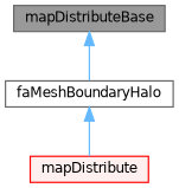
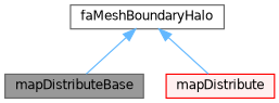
  digraph {
    node [color=gray40 fontname=Helvetica fontsize=10 shape=box style=filled]
    edge [color=steelblue1 dir=back fontname=Helvetica fontsize=10 labelfontname=Helvetica labelfontsize=10 style=solid]
    n1 [fillcolor=grey60 fontcolor=black height=0.2 label=mapDistributeBase width=0.4]
    n2 [fillcolor=white height=0.2 label=faMeshBoundaryHalo width=0.4]
    n3 [color=red fillcolor="#FFF0F0" height=0.2 label=mapDistribute width=0.4]
-   n1 -> n2
+   n2 -> n1
    n2 -> n3
  }
